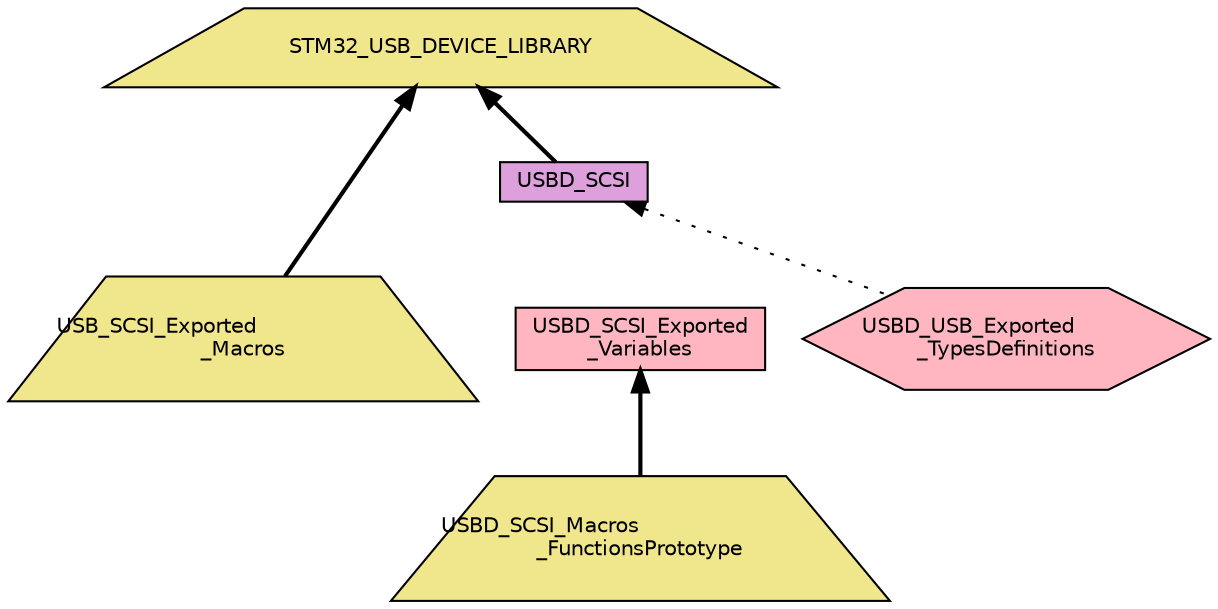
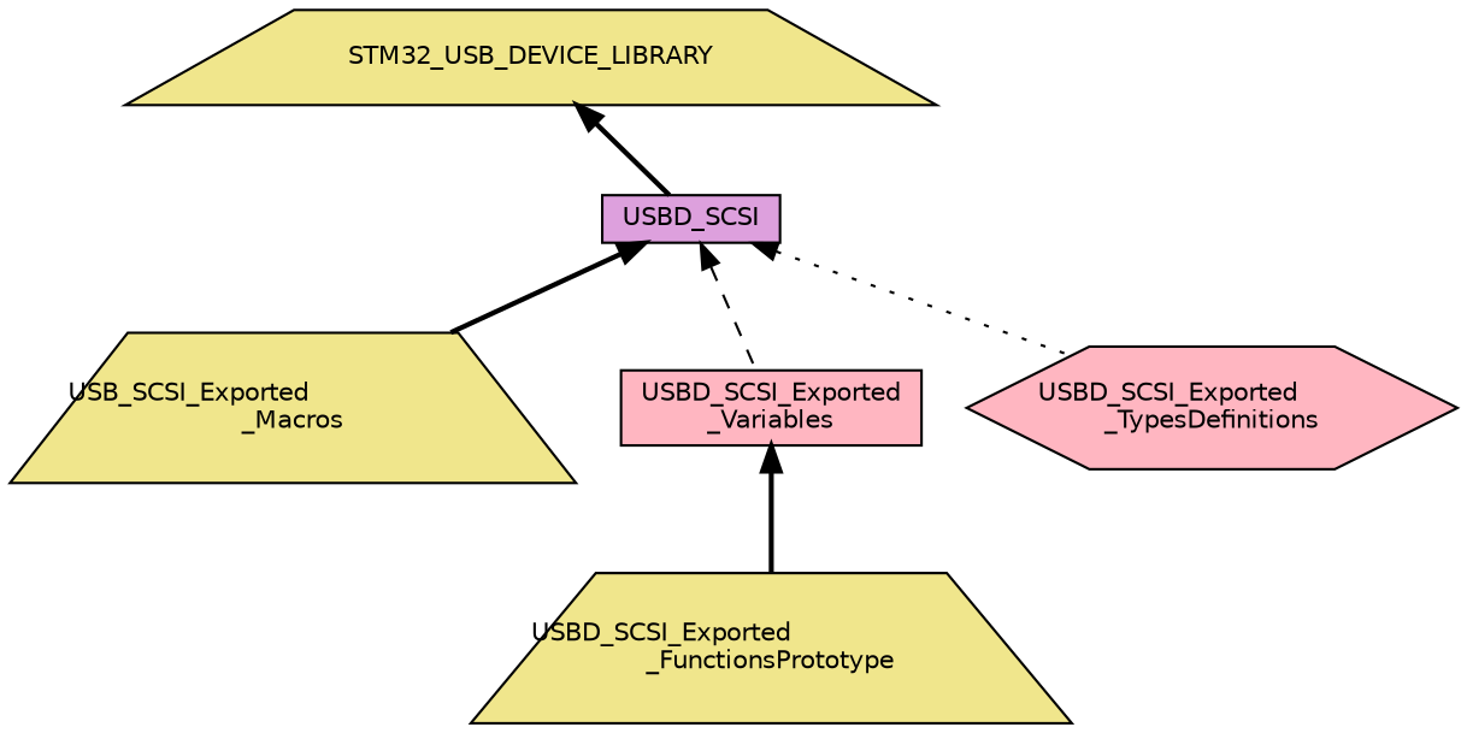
  digraph {
    rankdir=TB
    node [color=black fillcolor=khaki fontname=Helvetica fontsize=10 shape=trapezium style=filled]
    edge [dir=back fontname=Helvetica fontsize=10 labelfontname=Helvetica labelfontsize=10 shape=plaintext style=bold]
    n1 [fillcolor=plum fontcolor=black height=0.2 label=USBD_SCSI shape=box width=0.4]
    n2 [height=0.2 label="USB_SCSI_Exported\l_Macros" width=0.4]
    n3 [fillcolor=lightpink height=0.2 label="USBD_SCSI_Exported\l_Variables" shape=box width=0.4]
-   n4 [fillcolor=lightpink height=0.2 label="USBD_USB_Exported\l_TypesDefinitions" shape=hexagon width=0.4]
-   n5 [height=0.2 label="USBD_SCSI_Macros\l_FunctionsPrototype" width=0.4]
+   n4 [fillcolor=lightpink height=0.2 label="USBD_SCSI_Exported\l_TypesDefinitions" shape=hexagon width=0.4]
+   n5 [height=0.2 label="USBD_SCSI_Exported\l_FunctionsPrototype" width=0.4]
    n6 [height=0.2 label=STM32_USB_DEVICE_LIBRARY width=0.4]
-   n6 -> n2
+   n1 -> n2
+   n1 -> n3 [style=dashed]
    n1 -> n4 [style=dotted]
    n3 -> n5
    n6 -> n1
  }
